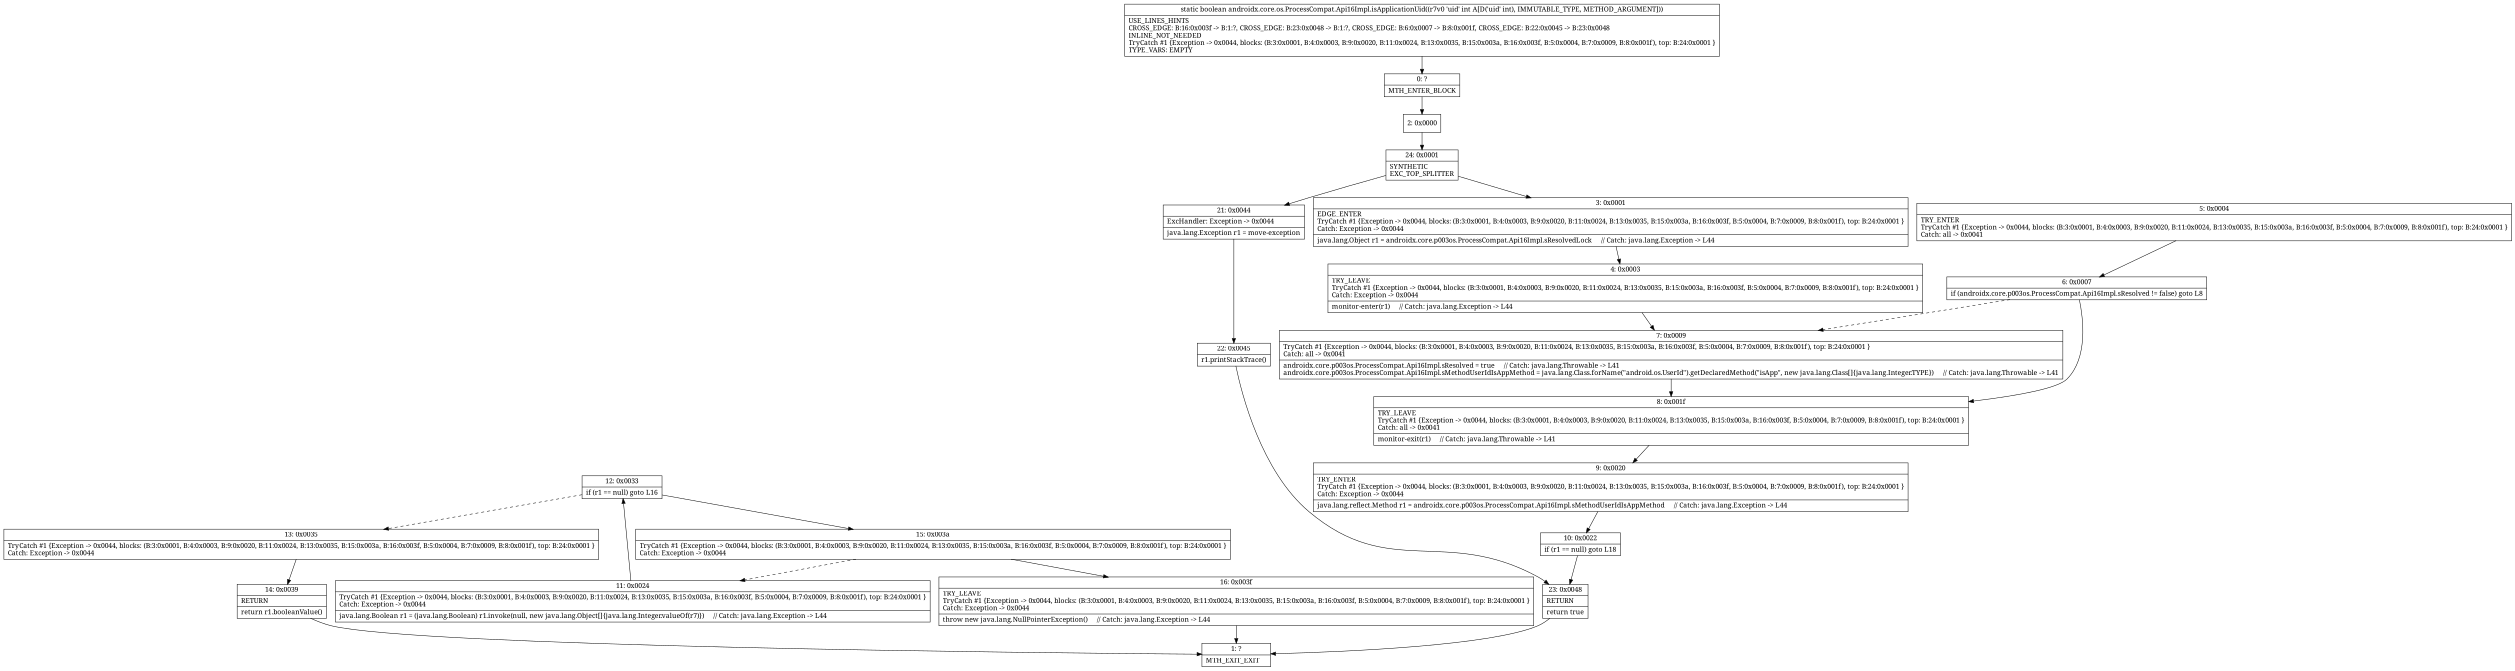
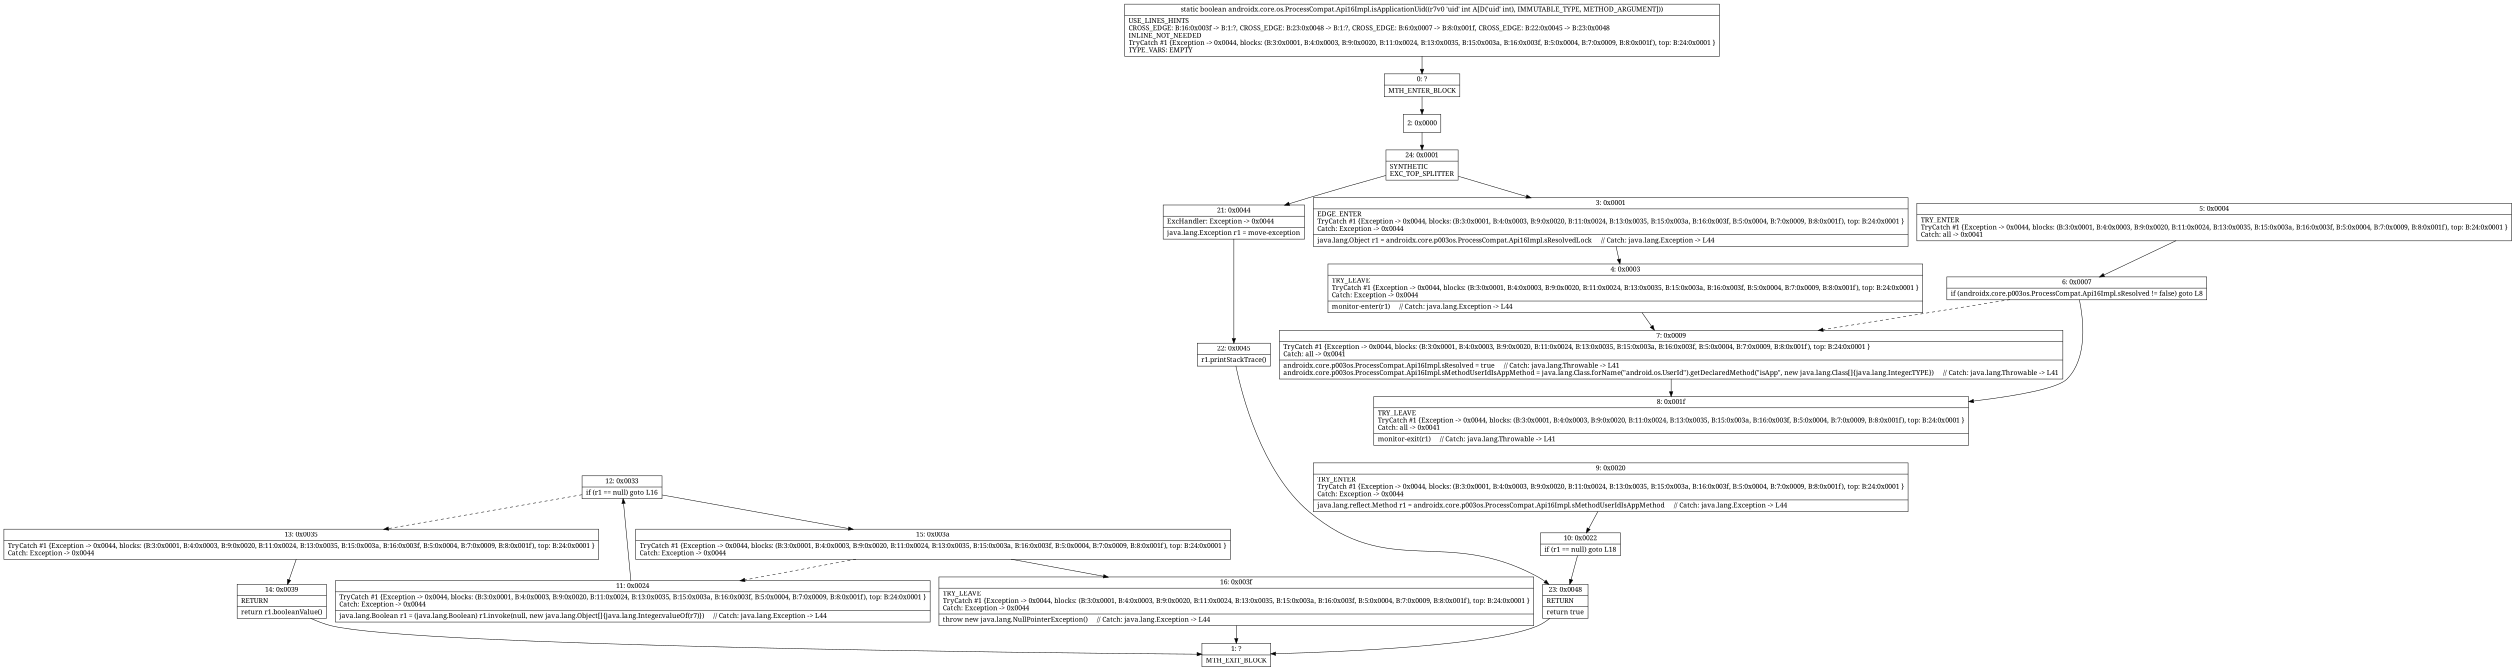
  digraph {
    fontname="Noto Serif"
    node [fontname="Noto Serif" shape=record]
    edge [fontname="Noto Serif"]
    n1 [label="{0\:\ ?|MTH_ENTER_BLOCK\l}"]
    n2 [label="{2\:\ 0x0000}"]
    n3 [label="{24\:\ 0x0001|SYNTHETIC\lEXC_TOP_SPLITTER\l}"]
    n4 [label="{3\:\ 0x0001|EDGE_ENTER\lTryCatch #1 \{Exception \-\> 0x0044, blocks: (B:3:0x0001, B:4:0x0003, B:9:0x0020, B:11:0x0024, B:13:0x0035, B:15:0x003a, B:16:0x003f, B:5:0x0004, B:7:0x0009, B:8:0x001f), top: B:24:0x0001 \}\lCatch: Exception \-\> 0x0044\l|java.lang.Object r1 = androidx.core.p003os.ProcessCompat.Api16Impl.sResolvedLock     \/\/ Catch: java.lang.Exception \-\> L44\l}"]
    n5 [label="{21\:\ 0x0044|ExcHandler: Exception \-\> 0x0044\l|java.lang.Exception r1 = move\-exception\l}"]
    n6 [label="{4\:\ 0x0003|TRY_LEAVE\lTryCatch #1 \{Exception \-\> 0x0044, blocks: (B:3:0x0001, B:4:0x0003, B:9:0x0020, B:11:0x0024, B:13:0x0035, B:15:0x003a, B:16:0x003f, B:5:0x0004, B:7:0x0009, B:8:0x001f), top: B:24:0x0001 \}\lCatch: Exception \-\> 0x0044\l|monitor\-enter(r1)     \/\/ Catch: java.lang.Exception \-\> L44\l}"]
    n7 [label="{22\:\ 0x0045|r1.printStackTrace()\l}"]
    n8 [label="{7\:\ 0x0009|TryCatch #1 \{Exception \-\> 0x0044, blocks: (B:3:0x0001, B:4:0x0003, B:9:0x0020, B:11:0x0024, B:13:0x0035, B:15:0x003a, B:16:0x003f, B:5:0x0004, B:7:0x0009, B:8:0x001f), top: B:24:0x0001 \}\lCatch: all \-\> 0x0041\l|androidx.core.p003os.ProcessCompat.Api16Impl.sResolved = true     \/\/ Catch: java.lang.Throwable \-\> L41\landroidx.core.p003os.ProcessCompat.Api16Impl.sMethodUserIdIsAppMethod = java.lang.Class.forName(\"android.os.UserId\").getDeclaredMethod(\"isApp\", new java.lang.Class[]\{java.lang.Integer.TYPE\})     \/\/ Catch: java.lang.Throwable \-\> L41\l}"]
    n9 [label="{5\:\ 0x0004|TRY_ENTER\lTryCatch #1 \{Exception \-\> 0x0044, blocks: (B:3:0x0001, B:4:0x0003, B:9:0x0020, B:11:0x0024, B:13:0x0035, B:15:0x003a, B:16:0x003f, B:5:0x0004, B:7:0x0009, B:8:0x001f), top: B:24:0x0001 \}\lCatch: all \-\> 0x0041\l}"]
    n10 [label="{6\:\ 0x0007|if (androidx.core.p003os.ProcessCompat.Api16Impl.sResolved != false) goto L8\l}"]
    n11 [label="{8\:\ 0x001f|TRY_LEAVE\lTryCatch #1 \{Exception \-\> 0x0044, blocks: (B:3:0x0001, B:4:0x0003, B:9:0x0020, B:11:0x0024, B:13:0x0035, B:15:0x003a, B:16:0x003f, B:5:0x0004, B:7:0x0009, B:8:0x001f), top: B:24:0x0001 \}\lCatch: all \-\> 0x0041\l|monitor\-exit(r1)     \/\/ Catch: java.lang.Throwable \-\> L41\l}"]
    n12 [label="{9\:\ 0x0020|TRY_ENTER\lTryCatch #1 \{Exception \-\> 0x0044, blocks: (B:3:0x0001, B:4:0x0003, B:9:0x0020, B:11:0x0024, B:13:0x0035, B:15:0x003a, B:16:0x003f, B:5:0x0004, B:7:0x0009, B:8:0x001f), top: B:24:0x0001 \}\lCatch: Exception \-\> 0x0044\l|java.lang.reflect.Method r1 = androidx.core.p003os.ProcessCompat.Api16Impl.sMethodUserIdIsAppMethod     \/\/ Catch: java.lang.Exception \-\> L44\l}"]
    n13 [label="{10\:\ 0x0022|if (r1 == null) goto L18\l}"]
    n14 [label="{23\:\ 0x0048|RETURN\l|return true\l}"]
    n15 [label="{11\:\ 0x0024|TryCatch #1 \{Exception \-\> 0x0044, blocks: (B:3:0x0001, B:4:0x0003, B:9:0x0020, B:11:0x0024, B:13:0x0035, B:15:0x003a, B:16:0x003f, B:5:0x0004, B:7:0x0009, B:8:0x001f), top: B:24:0x0001 \}\lCatch: Exception \-\> 0x0044\l|java.lang.Boolean r1 = (java.lang.Boolean) r1.invoke(null, new java.lang.Object[]\{java.lang.Integer.valueOf(r7)\})     \/\/ Catch: java.lang.Exception \-\> L44\l}"]
    n16 [label="{12\:\ 0x0033|if (r1 == null) goto L16\l}"]
-   n17 [label="{1\:\ ?|MTH_EXIT_EXIT\l}"]
+   n17 [label="{1\:\ ?|MTH_EXIT_BLOCK\l}"]
    n18 [label="{13\:\ 0x0035|TryCatch #1 \{Exception \-\> 0x0044, blocks: (B:3:0x0001, B:4:0x0003, B:9:0x0020, B:11:0x0024, B:13:0x0035, B:15:0x003a, B:16:0x003f, B:5:0x0004, B:7:0x0009, B:8:0x001f), top: B:24:0x0001 \}\lCatch: Exception \-\> 0x0044\l}"]
    n19 [label="{15\:\ 0x003a|TryCatch #1 \{Exception \-\> 0x0044, blocks: (B:3:0x0001, B:4:0x0003, B:9:0x0020, B:11:0x0024, B:13:0x0035, B:15:0x003a, B:16:0x003f, B:5:0x0004, B:7:0x0009, B:8:0x001f), top: B:24:0x0001 \}\lCatch: Exception \-\> 0x0044\l}"]
    n20 [label="{14\:\ 0x0039|RETURN\l|return r1.booleanValue()\l}"]
    n21 [label="{16\:\ 0x003f|TRY_LEAVE\lTryCatch #1 \{Exception \-\> 0x0044, blocks: (B:3:0x0001, B:4:0x0003, B:9:0x0020, B:11:0x0024, B:13:0x0035, B:15:0x003a, B:16:0x003f, B:5:0x0004, B:7:0x0009, B:8:0x001f), top: B:24:0x0001 \}\lCatch: Exception \-\> 0x0044\l|throw new java.lang.NullPointerException()     \/\/ Catch: java.lang.Exception \-\> L44\l}"]
    n22 [label="{static boolean androidx.core.os.ProcessCompat.Api16Impl.isApplicationUid((r7v0 'uid' int A[D('uid' int), IMMUTABLE_TYPE, METHOD_ARGUMENT]))  | USE_LINES_HINTS\lCROSS_EDGE: B:16:0x003f \-\> B:1:?, CROSS_EDGE: B:23:0x0048 \-\> B:1:?, CROSS_EDGE: B:6:0x0007 \-\> B:8:0x001f, CROSS_EDGE: B:22:0x0045 \-\> B:23:0x0048\lINLINE_NOT_NEEDED\lTryCatch #1 \{Exception \-\> 0x0044, blocks: (B:3:0x0001, B:4:0x0003, B:9:0x0020, B:11:0x0024, B:13:0x0035, B:15:0x003a, B:16:0x003f, B:5:0x0004, B:7:0x0009, B:8:0x001f), top: B:24:0x0001 \}\lTYPE_VARS: EMPTY\l}"]
    n1 -> n2
    n2 -> n3
    n3 -> n4
    n3 -> n5
    n4 -> n6
    n5 -> n7
    n6 -> n8
    n7 -> n14
    n8 -> n11
    n9 -> n10
    n10 -> n8 [style=dashed]
    n10 -> n11
-   n11 -> n12
    n12 -> n13
    n13 -> n14
    n14 -> n17
    n15 -> n16
    n16 -> n18 [style=dashed]
    n16 -> n19
    n18 -> n20
    n19 -> n15 [style=dashed]
    n19 -> n21
    n20 -> n17
    n21 -> n17
    n22 -> n1
  }
